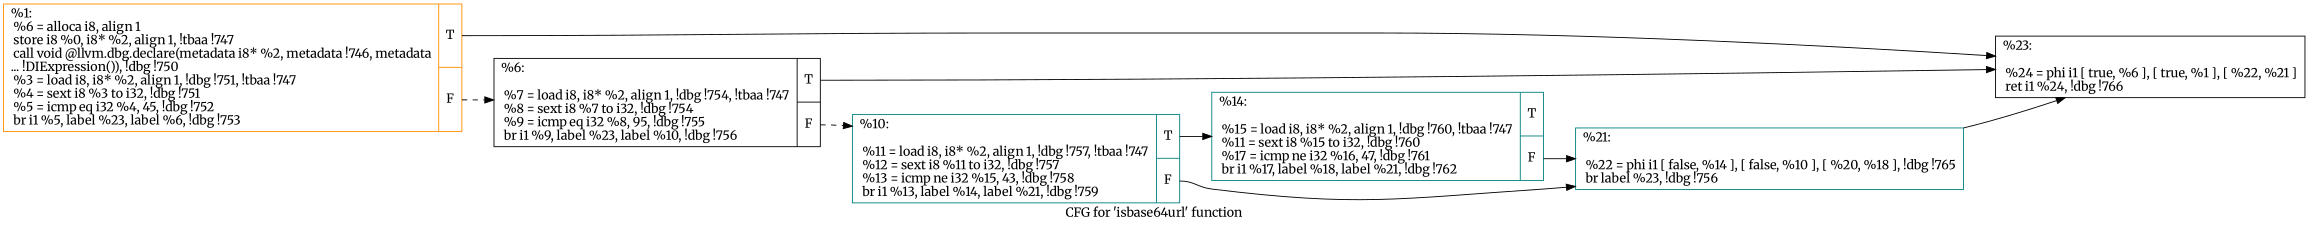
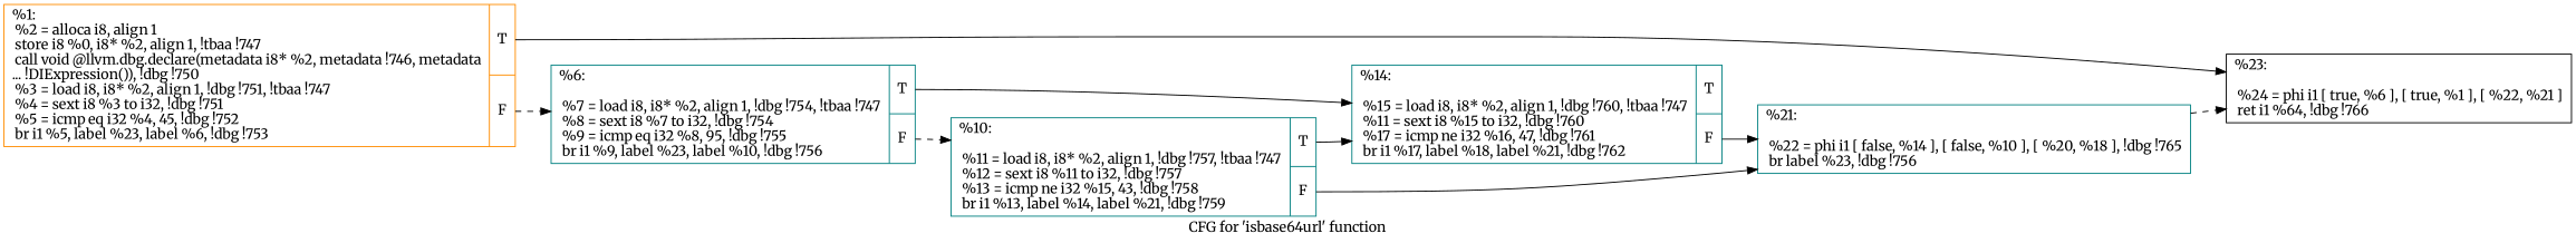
  digraph {
    fontname=Merriweather
    label="CFG for 'isbase64url' function"
    rankdir=LR
    node [color=teal fontname=Merriweather shape=record]
    edge [fontname=Merriweather style=solid tailport=s0]
-   n1 [color=darkorange label="{%1:\l  %6 = alloca i8, align 1\l  store i8 %0, i8* %2, align 1, !tbaa !747\l  call void @llvm.dbg.declare(metadata i8* %2, metadata !746, metadata\l... !DIExpression()), !dbg !750\l  %3 = load i8, i8* %2, align 1, !dbg !751, !tbaa !747\l  %4 = sext i8 %3 to i32, !dbg !751\l  %5 = icmp eq i32 %4, 45, !dbg !752\l  br i1 %5, label %23, label %6, !dbg !753\l|{<s0>T|<s1>F}}"]
-   n2 [color=black label="{%23:\l\l  %24 = phi i1 [ true, %6 ], [ true, %1 ], [ %22, %21 ]\l  ret i1 %24, !dbg !766\l}"]
-   n3 [color=black label="{%6:\l\l  %7 = load i8, i8* %2, align 1, !dbg !754, !tbaa !747\l  %8 = sext i8 %7 to i32, !dbg !754\l  %9 = icmp eq i32 %8, 95, !dbg !755\l  br i1 %9, label %23, label %10, !dbg !756\l|{<s0>T|<s1>F}}"]
+   n1 [color=darkorange label="{%1:\l  %2 = alloca i8, align 1\l  store i8 %0, i8* %2, align 1, !tbaa !747\l  call void @llvm.dbg.declare(metadata i8* %2, metadata !746, metadata\l... !DIExpression()), !dbg !750\l  %3 = load i8, i8* %2, align 1, !dbg !751, !tbaa !747\l  %4 = sext i8 %3 to i32, !dbg !751\l  %5 = icmp eq i32 %4, 45, !dbg !752\l  br i1 %5, label %23, label %6, !dbg !753\l|{<s0>T|<s1>F}}"]
+   n2 [color=black label="{%23:\l\l  %24 = phi i1 [ true, %6 ], [ true, %1 ], [ %22, %21 ]\l  ret i1 %64, !dbg !766\l}"]
+   n3 [label="{%6:\l\l  %7 = load i8, i8* %2, align 1, !dbg !754, !tbaa !747\l  %8 = sext i8 %7 to i32, !dbg !754\l  %9 = icmp eq i32 %8, 95, !dbg !755\l  br i1 %9, label %23, label %10, !dbg !756\l|{<s0>T|<s1>F}}"]
    n4 [label="{%10:\l\l  %11 = load i8, i8* %2, align 1, !dbg !757, !tbaa !747\l  %12 = sext i8 %11 to i32, !dbg !757\l  %13 = icmp ne i32 %15, 43, !dbg !758\l  br i1 %13, label %14, label %21, !dbg !759\l|{<s0>T|<s1>F}}"]
    n5 [label="{%14:\l\l  %15 = load i8, i8* %2, align 1, !dbg !760, !tbaa !747\l  %11 = sext i8 %15 to i32, !dbg !760\l  %17 = icmp ne i32 %16, 47, !dbg !761\l  br i1 %17, label %18, label %21, !dbg !762\l|{<s0>T|<s1>F}}"]
    n6 [label="{%21:\l\l  %22 = phi i1 [ false, %14 ], [ false, %10 ], [ %20, %18 ], !dbg !765\l  br label %23, !dbg !756\l}"]
    n1 -> n2
    n1 -> n3 [style=dashed tailport=s1]
-   n3 -> n2
+   n3 -> n5
    n3 -> n4 [style=dashed tailport=s1]
    n4 -> n5
    n4 -> n6 [tailport=s1]
    n5 -> n6 [tailport=s1]
-   n6 -> n2
+   n6 -> n2 [style=dashed]
  }
